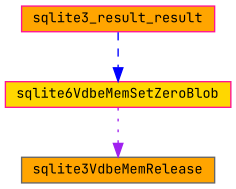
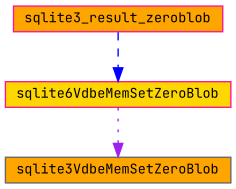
  digraph {
    fontname="JetBrains Mono"
    rankdir=TB
    node [color=deeppink fillcolor=orange fontname="JetBrains Mono" fontsize=10 shape=record style=filled]
    edge [fontname="JetBrains Mono" fontsize=10 labelfontname=Helvetica labelfontsize=10]
-   n1 [fontcolor=black height=0.2 label=sqlite3_result_result width=0.4]
+   n1 [fontcolor=black height=0.2 label=sqlite3_result_zeroblob width=0.4]
    n2 [fillcolor=gold height=0.2 label=sqlite6VdbeMemSetZeroBlob width=0.4]
-   n3 [color=gray40 height=0.2 label=sqlite3VdbeMemRelease width=0.4]
+   n3 [color=gray40 height=0.2 label=sqlite3VdbeMemSetZeroBlob width=0.4]
    n1 -> n2 [color=blue style=dashed]
    n2 -> n3 [color=purple style=dotted]
  }
